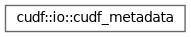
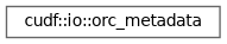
  digraph {
    rankdir=LR
-   n1 [color=grey40 fillcolor=white fontname=Helvetica fontsize=10 height=0.2 label="cudf::io::cudf_metadata" shape=box style=filled width=0.4]
+   n1 [color=grey40 fillcolor=white fontname=Helvetica fontsize=10 height=0.2 label="cudf::io::orc_metadata" shape=box style=filled width=0.4]
  }
